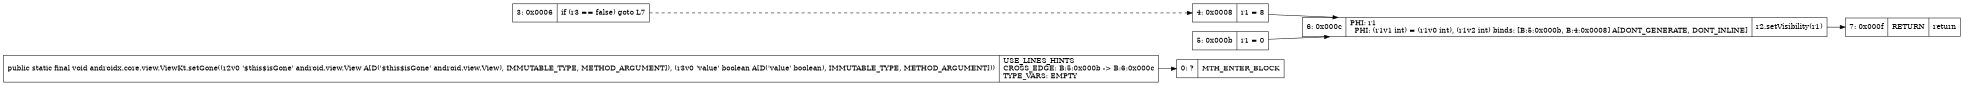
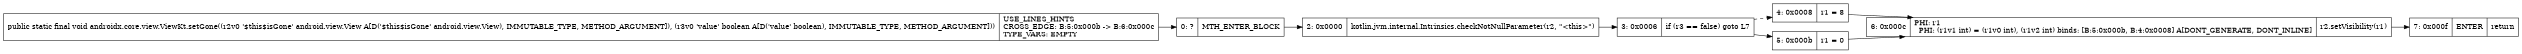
  digraph {
    fontname="DejaVu Serif"
    rankdir=LR
    node [fontname="DejaVu Serif" shape=record]
    edge [fontname="DejaVu Serif"]
    n1 [label="{0\:\ ?|MTH_ENTER_BLOCK\l}"]
+   n2 [label="{2\:\ 0x0000|kotlin.jvm.internal.Intrinsics.checkNotNullParameter(r2, \"\<this\>\")\l}"]
    n3 [label="{3\:\ 0x0006|if (r3 == false) goto L7\l}"]
    n4 [label="{4\:\ 0x0008|r1 = 8\l}"]
    n5 [label="{5\:\ 0x000b|r1 = 0\l}"]
    n6 [label="{6\:\ 0x000c|PHI: r1 \l  PHI: (r1v1 int) = (r1v0 int), (r1v2 int) binds: [B:5:0x000b, B:4:0x0008] A[DONT_GENERATE, DONT_INLINE]\l|r2.setVisibility(r1)\l}"]
-   n7 [label="{7\:\ 0x000f|RETURN\l|return\l}"]
+   n7 [label="{7\:\ 0x000f|ENTER\l|return\l}"]
    n8 [label="{public static final void androidx.core.view.ViewKt.setGone((r2v0 '$this$isGone' android.view.View A[D('$this$isGone' android.view.View), IMMUTABLE_TYPE, METHOD_ARGUMENT]), (r3v0 'value' boolean A[D('value' boolean), IMMUTABLE_TYPE, METHOD_ARGUMENT]))  | USE_LINES_HINTS\lCROSS_EDGE: B:5:0x000b \-\> B:6:0x000c\lTYPE_VARS: EMPTY\l}"]
+   n1 -> n2
+   n2 -> n3
    n3 -> n4 [style=dashed]
+   n3 -> n5
    n4 -> n6
    n5 -> n6
    n6 -> n7
    n8 -> n1
  }
